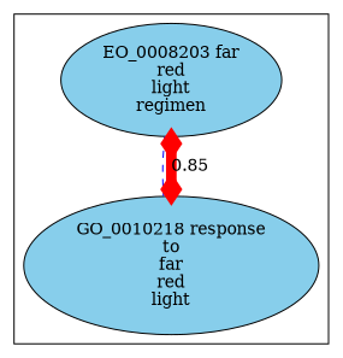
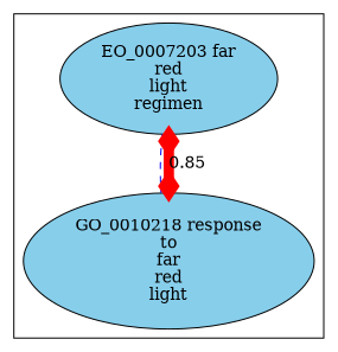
  digraph {
    node [style=filled fillcolor=skyblue]
    n1 [label="GO_0010218 response\nto\nfar\nred\nlight"]
-   n2 [label="EO_0008203 far\nred\nlight\nregimen"]
+   n2 [label="EO_0007203 far\nred\nlight\nregimen"]
    subgraph cluster_1 {
      n1
      n2
    }
    n2 -> n1 [arrowhead=none color=blue penwidth=1 style=dashed]
    n2 -> n1 [arrowhead=ediamond arrowtail=ediamond color=red dir=both label=0.85 penwidth=9 style=bold]
  }
